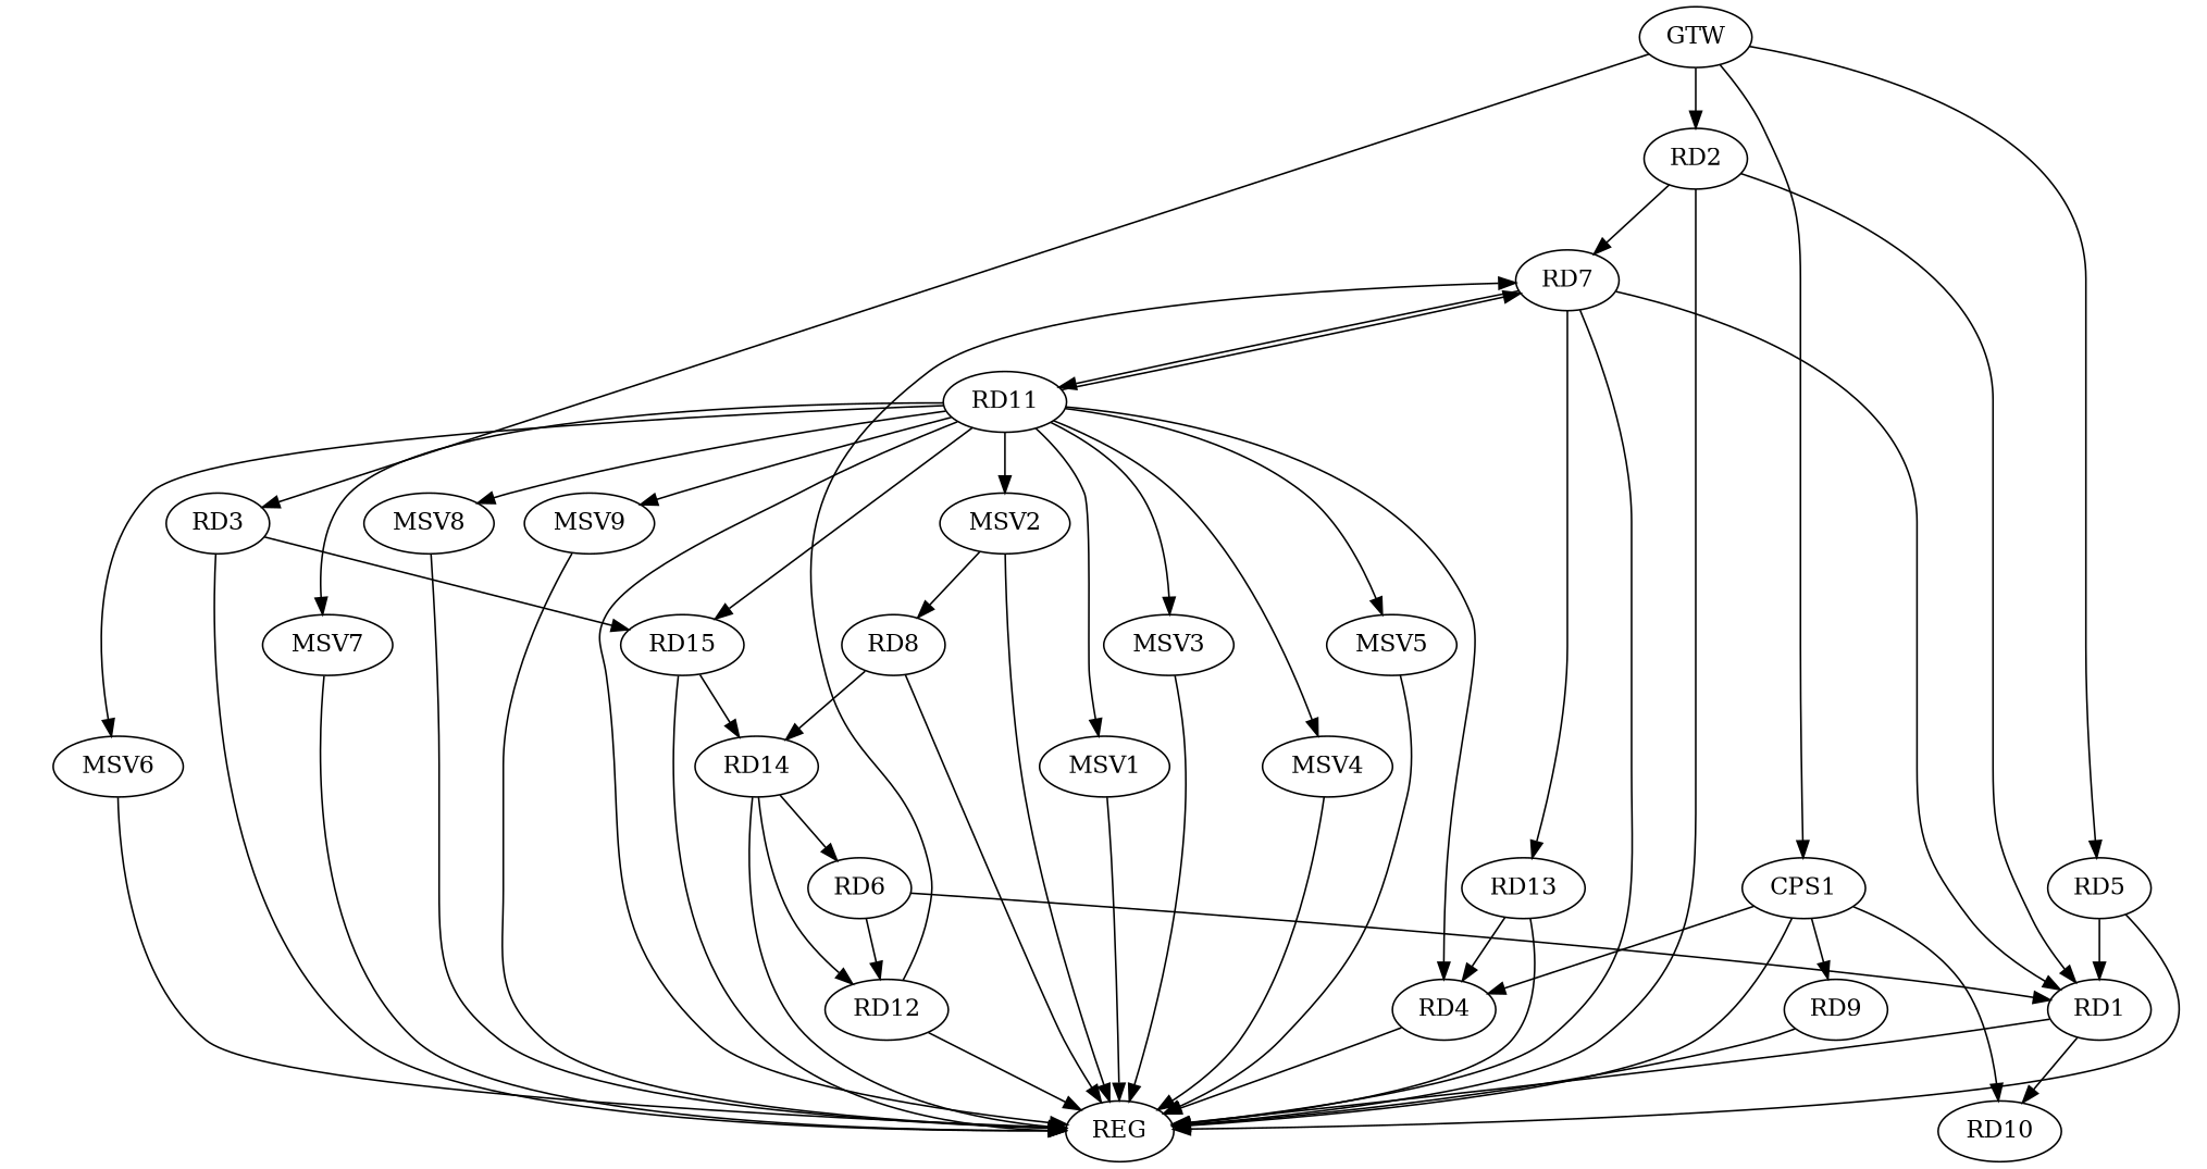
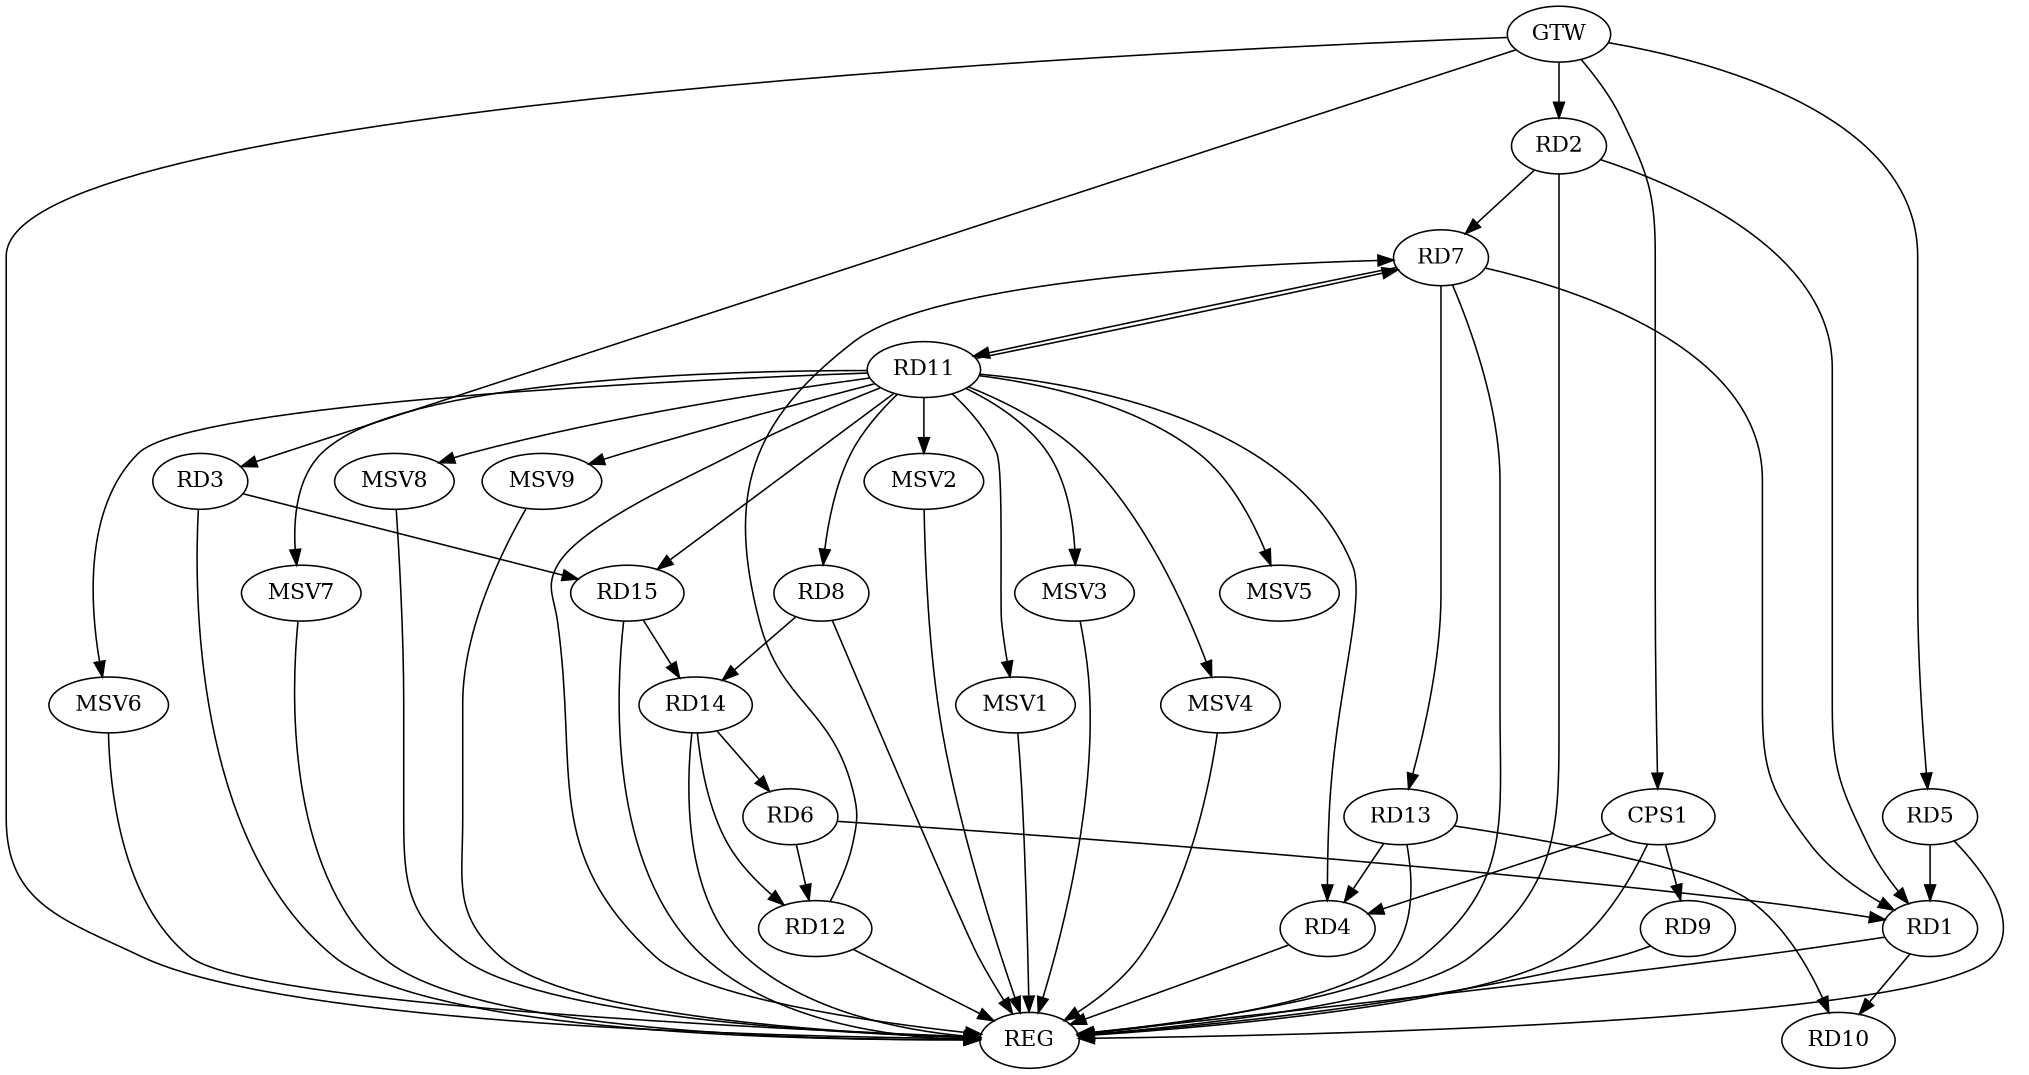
  strict digraph {
    n1 [label=RD1]
    n2 [label=RD10]
    n3 [label=REG]
    n4 [label=RD2]
    n5 [label=RD7]
    n6 [label=RD11]
    n7 [label=RD13]
    n8 [label=RD3]
    n9 [label=RD15]
    n10 [label=RD14]
    n11 [label=RD4]
    n12 [label=RD5]
    n13 [label=RD6]
    n14 [label=RD12]
    n15 [label=RD8]
    n16 [label=MSV1]
    n17 [label=MSV2]
    n18 [label=MSV3]
    n19 [label=MSV4]
    n20 [label=MSV5]
    n21 [label=MSV6]
    n22 [label=MSV7]
    n23 [label=MSV8]
    n24 [label=MSV9]
    n25 [label=RD9]
    n26 [label=CPS1]
    n27 [label=GTW]
    n1 -> n2
    n1 -> n3
    n4 -> n1
    n4 -> n3
    n4 -> n5
    n5 -> n1
    n5 -> n3
    n5 -> n6
    n5 -> n7
    n6 -> n3
    n6 -> n5
    n6 -> n9
    n6 -> n11
-   n17 -> n15
+   n6 -> n15
    n6 -> n16
    n6 -> n17
    n6 -> n18
    n6 -> n19
    n6 -> n20
    n6 -> n21
    n6 -> n22
    n6 -> n23
    n6 -> n24
    n7 -> n3
    n7 -> n11
    n8 -> n3
    n8 -> n9
    n9 -> n3
    n9 -> n10
    n10 -> n3
    n10 -> n13
    n10 -> n14
    n11 -> n3
    n12 -> n1
    n12 -> n3
    n13 -> n1
    n13 -> n14
    n14 -> n3
    n14 -> n5
    n15 -> n3
    n15 -> n10
    n16 -> n3
    n17 -> n3
    n18 -> n3
    n19 -> n3
-   n20 -> n3
+   n27 -> n3
    n21 -> n3
    n22 -> n3
    n23 -> n3
    n24 -> n3
    n25 -> n3
-   n26 -> n2
+   n7 -> n2
    n26 -> n3
    n26 -> n11
    n26 -> n25
    n27 -> n4
    n27 -> n8
    n27 -> n12
    n27 -> n26
  }
